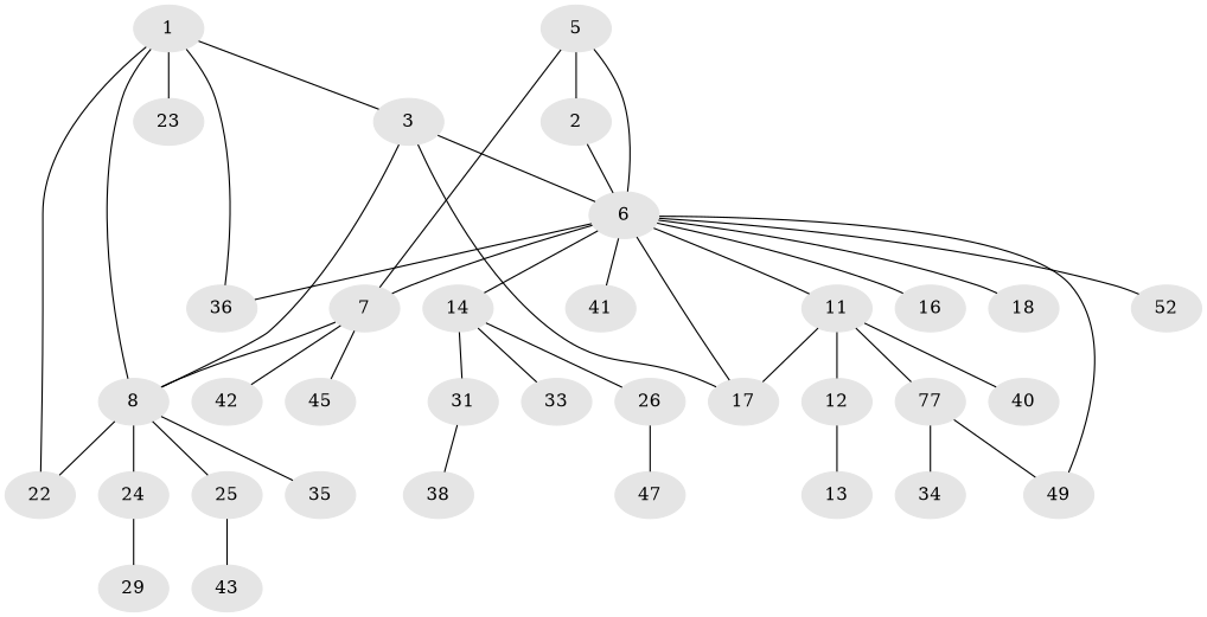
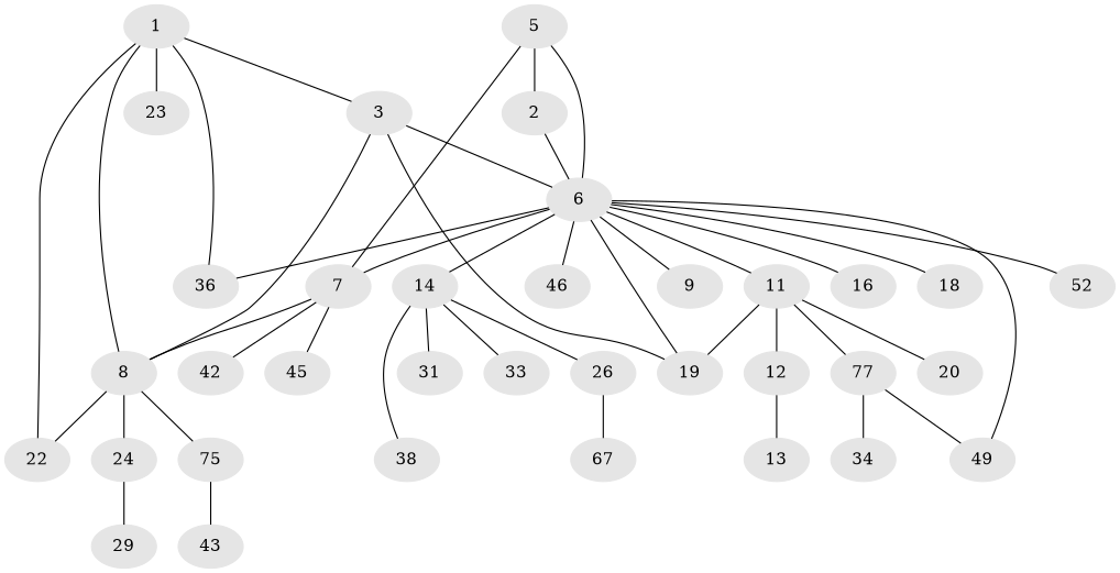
  graph {
    node [color=gray90 style=filled]
    1 [super="+41"]
    3 [super="+4"]
    8 [super="+28"]
    22
    23
    n6 [label=36 super="+39"]
    6 [super="+10"]
    2
-   19 [super="+50" label=17]
+   19 [super="+50"]
    24
-   25 [super="+27"]
-   35
+   25 [super="+27" label=75]
    7 [super="+30"]
+   9
    11 [super="+45"]
    14 [super="+36"]
    16
    18
    n19 [label=52]
-   46 [label=41]
+   46
    49
    5
    42
    n24 [label=45]
    12 [super="+15"]
    n26 [label=77 super="+20"]
-   40
+   40 [label=20]
    26
    31
    33
    38
    29
    43
    13 [super="+21"]
    34
-   47
+   47 [label=67]
    1 -- 3
    1 -- 8
    1 -- 22
    1 -- 23
    1 -- n6
    3 -- 8
    3 -- 6 [weight=2]
    3 -- 19
    8 -- 22
    8 -- 24
    8 -- 25
-   8 -- 35
    6 -- n6
    6 -- 19
    6 -- 7
+   6 -- 9
    6 -- 11
    6 -- 14
    6 -- 16
    6 -- 18
    6 -- n19
    6 -- 46
    6 -- 49
    2 -- 6 [weight=2]
    24 -- 29
    25 -- 43
    7 -- 8
    7 -- 42
    7 -- n24
    11 -- 19
    11 -- 12
    11 -- n26
    11 -- 40
    14 -- 26
    14 -- 31
    14 -- 33
-   31 -- 38
+   14 -- 38
    5 -- 6
    5 -- 2
    5 -- 7
    12 -- 13
    n26 -- 49
    n26 -- 34
    26 -- 47
  }
